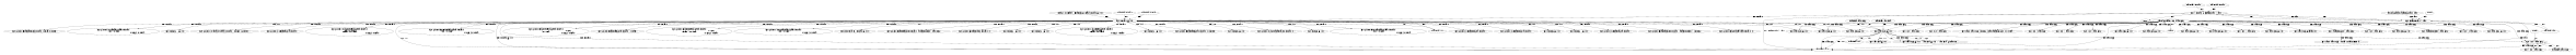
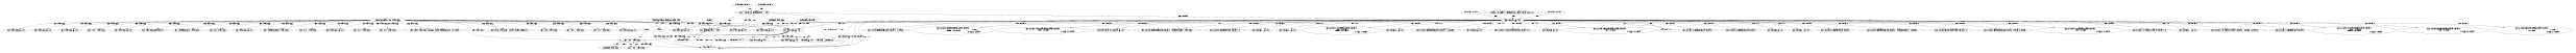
  digraph {
    fontname="DejaVu Sans Mono"
    node [fontname="DejaVu Sans Mono"]
    edge [fontname="DejaVu Sans Mono"]
    n1 [label="(Call,(int *)pReplyData)"]
    n2 [label="(MethodReturn,int)"]
    n3 [label="(Call,*(int *)pReplyData)"]
    n4 [label="(Identifier,pReplyData)"]
    n5 [label="(Call,pReplyData == NULL)"]
    n6 [label="(Identifier,NULL)"]
    n7 [label="(Call,replySize == NULL)"]
    n8 [label="(Call,pReplyData == NULL || replySize == NULL || *replySize != sizeof(int))"]
    n9 [label="(MethodParameterIn,void *pReplyData)"]
    n10 [label="(Call,pReplyData == NULL)"]
    n11 [label="(Call,pReplyData == NULL)"]
    n12 [label="(Call,(int *) pReplyData)"]
    n13 [label="(Call,pReplyData == NULL)"]
    n14 [label="(Call,pReplyData == NULL)"]
    n15 [label="(Call,pReplyData == ERROR_NULL)"]
    n16 [label="(Call,(effect_param_t *)pReplyData)"]
    n17 [label="(Call,(int *)pReplyData)"]
    n18 [label="(Call,pReplyData == NULL)"]
    n19 [label="(Call,(effect_config_t *)pReplyData)"]
    n20 [label="(Call,(int *) pReplyData)"]
    n21 [label="(Call,pReplyData  == NULL)"]
    n22 [label="(Call,pReplyData == NULL)"]
    n23 [label="(Call,pReplyData == NULL)"]
    n24 [label="(Call,(int *)pReplyData)"]
    n25 [label="(Call,(int *)pReplyData)"]
    n26 [label="(Call,memcpy(pReplyData, pCmdData, sizeof(effect_param_t) + p->psize))"]
    n27 [label="(Call,memcpy(pReplyData, vol_ret, sizeof(int32_t)*2))"]
    n28 [label="(Call,(int *)pReplyData)"]
    n29 [label="(Call,(int *) pReplyData)"]
    n30 [label="(Call,(int *)pReplyData)"]
    n31 [label="(Call,pReplyData == NULL)"]
    n32 [label="(Call,pReplyData == NULL)"]
    1000107
    n34 [label="(Call,pContext == NULL)"]
    n35 [label="(Call,android::LvmEffect_disable(pContext))"]
    n36 [label="(Call,pCmdData == NULL)"]
    n37 [label="(Call,pCmdData   == NULL)"]
    n38 [label="(Call,android::LvmEffect_enable(pContext))"]
    n39 [label="(Call,android::Effect_setConfig(pContext, (effect_config_t *) pCmdData))"]
    n40 [label="(Call,android::EqualizerSetPreset(pContext, 0))"]
    n41 [label="(Call,android::Effect_setConfig(pContext, &pContext->config))"]
    n42 [label="(Call,android::Volume_setParameter(pContext,\n (void *)p->data,\n                                                                 p->data + p->psize))"]
+   n43 [label="(Call,android::VolumeSetVolumeLevel(pContext, 0))"]
    n44 [label="(Call,pCmdData    == NULL)"]
    n45 [label="(Call,android::VolumeSetVolumeLevel(pContext, (int16_t)(maxdB*100)))"]
    n46 [label="(Call,android::LvmEffect_enable(pContext))"]
    n47 [label="(Call,android::Virtualizer_getParameter(pContext,\n (void *)p->data,\n (size_t *)&p->vsize,\n                                                              p->data + voffset))"]
    n48 [label="(Call,android::BassBoost_setParameter(pContext,\n (void *)p->data,\n                                                                    p->data + p->psize))"]
    n49 [label="(Call,android::Equalizer_getParameter(pContext,\n                                                            p->data,\n &p->vsize,\n                                                            p->data + voffset))"]
-   n50 [label="(Call,android::Effect_setEnabled(pContext, LVM_TRUE))"]
+   n50 [label="(Call,vsize::Effect_setEnabled(pContext, LVM_TRUE))"]
    n51 [label="(Call,android::BassBoost_getParameter(pContext,\n                                                            p->data,\n (size_t *)&p->vsize,\n                                                            p->data + voffset))"]
    n52 [label="(Call,android::Virtualizer_setParameter(pContext,\n (void *)p->data,\n                                                                       p->data + p->psize))"]
    n53 [label="(ControlStructure,if (pContext == NULL))"]
    n54 [label="(Call,android::Effect_getConfig(pContext, (effect_config_t *)pReplyData))"]
    n55 [label="(Call,android::BassSetStrength(pContext, 0))"]
    n56 [label="(Call,pCmdData   == NULL)"]
    n57 [label="(Call,pCmdData   == NULL)"]
    n58 [label="(Call,android::Volume_getParameter(pContext,\n (void *)p->data,\n (size_t *)&p->vsize,\n                                                         p->data + voffset))"]
    n59 [label="(Call,pCmdData   == NULL)"]
    n60 [label="(Call,android::Effect_setEnabled(pContext, LVM_FALSE))"]
    n61 [label="(Call,pCmdData == NULL)"]
    n62 [label="(Call,android::VirtualizerSetStrength(pContext, 0))"]
    n63 [label="(Call,pCmdData == NULL)"]
    n64 [label="(Call,android::Equalizer_setParameter(pContext,\n (void *)p->data,\n                                                                     p->data + p->psize))"]
    n65 [label="(Identifier,NULL)"]
    n66 [label="(Call,android::LvmEffect_disable(pContext))"]
    n67 [label="(Call,* pContext = (EffectContext *) self)"]
    n68 [label="(Call,(EffectContext *) self)"]
-   n69 [label="(Block,)"]
    n70 [label="(Identifier,self)"]
    n71 [label="(MethodParameterIn,effect_handle_t  self)"]
    n72 [label="(Identifier,pContext)"]
    n73 [label="(Identifier,pContext)"]
    n74 [label="(Identifier,replySize)"]
    n75 [label="(Identifier,pReplyData)"]
    n76 [label="(Literal,\"\tLVM_ERROR : Effect_command ERROR pContext == NULL\")"]
    n77 [label="(Identifier,pContext)"]
    n78 [label="(Identifier,cmdCode)"]
    1000893
    1000119
    n1 -> n2 [label="DDG: pReplyData"]
    n1 -> n3 [label="AST: "]
    n1 -> n4 [label="CFG: "]
    n3 -> n1 [label="CFG: "]
    n4 -> n1 [label="AST: "]
    n5 -> n1 [label="DDG: pReplyData"]
    n5 -> n2 [label="DDG: NULL"]
    n5 -> n2 [label="DDG: pReplyData"]
    n5 -> n6 [label="CFG: "]
    n5 -> n7 [label="DDG: NULL"]
    n5 -> n8 [label="AST: "]
    n5 -> n8 [label="DDG: pReplyData"]
    n5 -> n8 [label="DDG: NULL"]
    n6 -> n5 [label="AST: "]
    n8 -> n5 [label="CFG: "]
    n9 -> n1 [label="DDG: pReplyData"]
    n9 -> n2 [label="DDG: pReplyData"]
    n9 -> n5 [label="DDG: pReplyData"]
    n9 -> n10 [label="DDG: pReplyData"]
    n9 -> n11 [label="DDG: pReplyData"]
    n9 -> n12 [label="DDG: pReplyData"]
    n9 -> n13 [label="DDG: pReplyData"]
    n9 -> n14 [label="DDG: pReplyData"]
    n9 -> n15 [label="DDG: pReplyData"]
    n9 -> n16 [label="DDG: pReplyData"]
    n9 -> n17 [label="DDG: pReplyData"]
    n9 -> n18 [label="DDG: pReplyData"]
    n9 -> n19 [label="DDG: pReplyData"]
    n9 -> n20 [label="DDG: pReplyData"]
    n9 -> n21 [label="DDG: pReplyData"]
    n9 -> n22 [label="DDG: pReplyData"]
    n9 -> n23 [label="DDG: pReplyData"]
    n9 -> n24 [label="DDG: pReplyData"]
    n9 -> n25 [label="DDG: pReplyData"]
    n9 -> n26 [label="DDG: pReplyData"]
-   n16 -> n27 [label="DDG: pReplyData"]
+   n9 -> n27 [label="DDG: pReplyData"]
    n9 -> n28 [label="DDG: pReplyData"]
    n9 -> n29 [label="DDG: pReplyData"]
    n9 -> n30 [label="DDG: pReplyData"]
    n9 -> n31 [label="DDG: pReplyData"]
    n9 -> n32 [label="DDG: pReplyData"]
    n9 -> 1000107 [label="AST: "]
    n34 -> n2 [label="DDG: pContext == NULL"]
    n34 -> n2 [label="DDG: pContext"]
    n34 -> n2 [label="DDG: NULL"]
    n34 -> n5 [label="DDG: NULL"]
    n34 -> n14 [label="DDG: NULL"]
    n34 -> n22 [label="DDG: NULL"]
    n34 -> n23 [label="DDG: NULL"]
    n34 -> n35 [label="DDG: pContext"]
    n34 -> n36 [label="DDG: NULL"]
    n34 -> n37 [label="DDG: NULL"]
    n34 -> n38 [label="DDG: pContext"]
    n34 -> n39 [label="DDG: pContext"]
    n34 -> n40 [label="DDG: pContext"]
    n34 -> n41 [label="DDG: pContext"]
    n34 -> n42 [label="DDG: pContext"]
+   n34 -> n43 [label="DDG: pContext"]
    n34 -> n44 [label="DDG: NULL"]
    n34 -> n45 [label="DDG: pContext"]
    n34 -> n46 [label="DDG: pContext"]
    n34 -> n47 [label="DDG: pContext"]
    n34 -> n48 [label="DDG: pContext"]
    n34 -> n49 [label="DDG: pContext"]
    n34 -> n50 [label="DDG: pContext"]
    n34 -> n51 [label="DDG: pContext"]
    n34 -> n52 [label="DDG: pContext"]
    n34 -> n53 [label="AST: "]
    n34 -> n54 [label="DDG: pContext"]
    n34 -> n55 [label="DDG: pContext"]
    n34 -> n56 [label="DDG: NULL"]
    n34 -> n57 [label="DDG: NULL"]
    n34 -> n58 [label="DDG: pContext"]
    n34 -> n59 [label="DDG: NULL"]
    n34 -> n60 [label="DDG: pContext"]
    n34 -> n61 [label="DDG: NULL"]
    n34 -> n62 [label="DDG: pContext"]
    n34 -> n63 [label="DDG: NULL"]
    n34 -> n64 [label="DDG: pContext"]
    n34 -> n65 [label="CFG: "]
    n34 -> n66 [label="DDG: pContext"]
    n65 -> n34 [label="AST: "]
    n67 -> n2 [label="DDG: (EffectContext *) self"]
    n67 -> n34 [label="DDG: pContext"]
    n67 -> n68 [label="CFG: "]
-   n67 -> n69 [label="AST: "]
    n68 -> n2 [label="DDG: self"]
    n68 -> n67 [label="AST: "]
    n68 -> n67 [label="DDG: self"]
    n68 -> n70 [label="CFG: "]
    n70 -> n68 [label="AST: "]
+   n71 -> n2 [label="DDG: self"]
+   n71 -> 1000107 [label="AST: "]
    n71 -> n68 [label="DDG: self"]
    n72 -> n67 [label="AST: "]
    n73 -> n67 [label="CFG: "]
    n74 -> n5 [label="CFG: "]
    n75 -> n5 [label="AST: "]
    n76 -> n34 [label="CFG: "]
    n77 -> n34 [label="AST: "]
    n78 -> n34 [label="CFG: "]
    1000893 -> n1 [label="AST: "]
    1000119 -> n68 [label="AST: "]
  }
